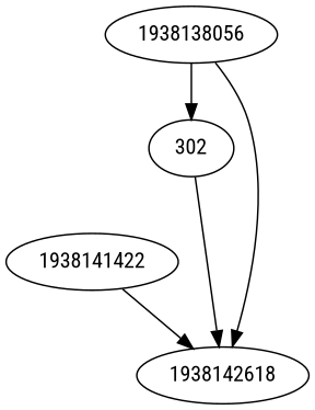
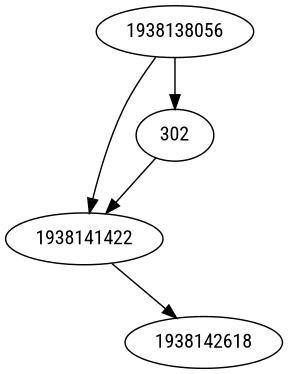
  strict digraph {
    fontname="Roboto Condensed"
    node [fontname="Roboto Condensed"]
    edge [fontname="Roboto Condensed"]
    1938138056
    1938141422
    n3 [label=302]
    n4 [label=1938142618]
-   1938138056 -> n4
+   1938138056 -> 1938141422
    1938138056 -> n3
    1938141422 -> n4
-   n3 -> n4
+   n3 -> 1938141422
  }
